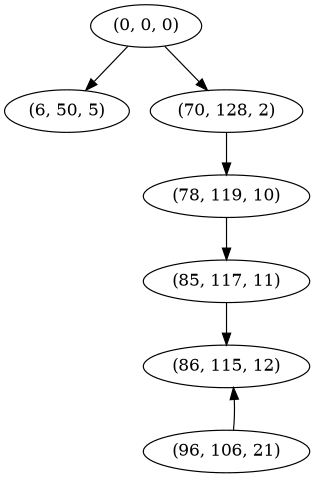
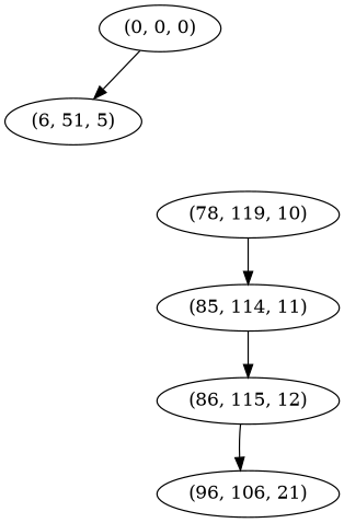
  digraph {
    "(0, 0, 0)"
-   "(6, 51, 5)" [label="(6, 50, 5)"]
-   "(70, 128, 2)"
+   "(6, 51, 5)"
    "(78, 119, 10)"
-   "(85, 117, 11)"
+   "(85, 117, 11)" [label="(85, 114, 11)"]
    "(86, 115, 12)"
    "(96, 106, 21)"
    "(0, 0, 0)" -> "(6, 51, 5)"
-   "(0, 0, 0)" -> "(70, 128, 2)"
-   "(70, 128, 2)" -> "(78, 119, 10)"
    "(78, 119, 10)" -> "(85, 117, 11)"
    "(85, 117, 11)" -> "(86, 115, 12)"
-   "(96, 106, 21)" -> "(86, 115, 12)"
+   "(86, 115, 12)" -> "(96, 106, 21)"
  }
